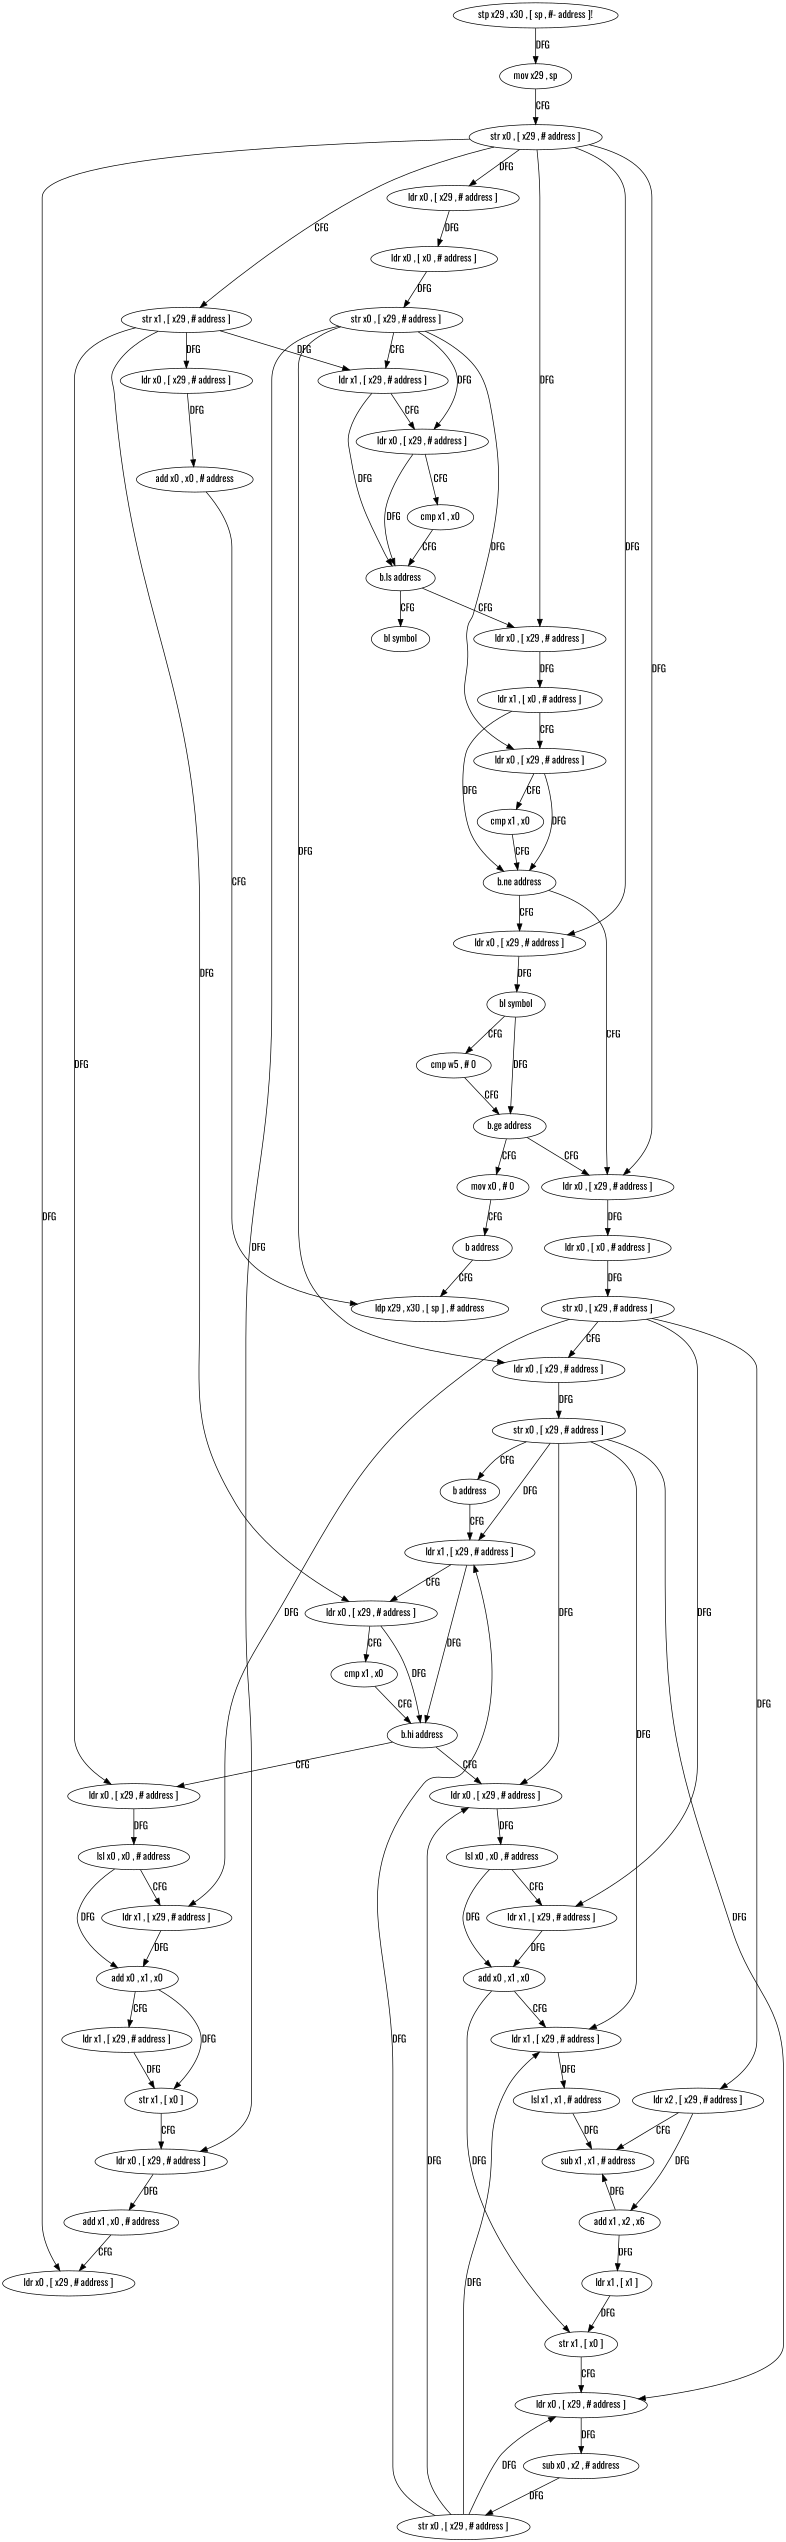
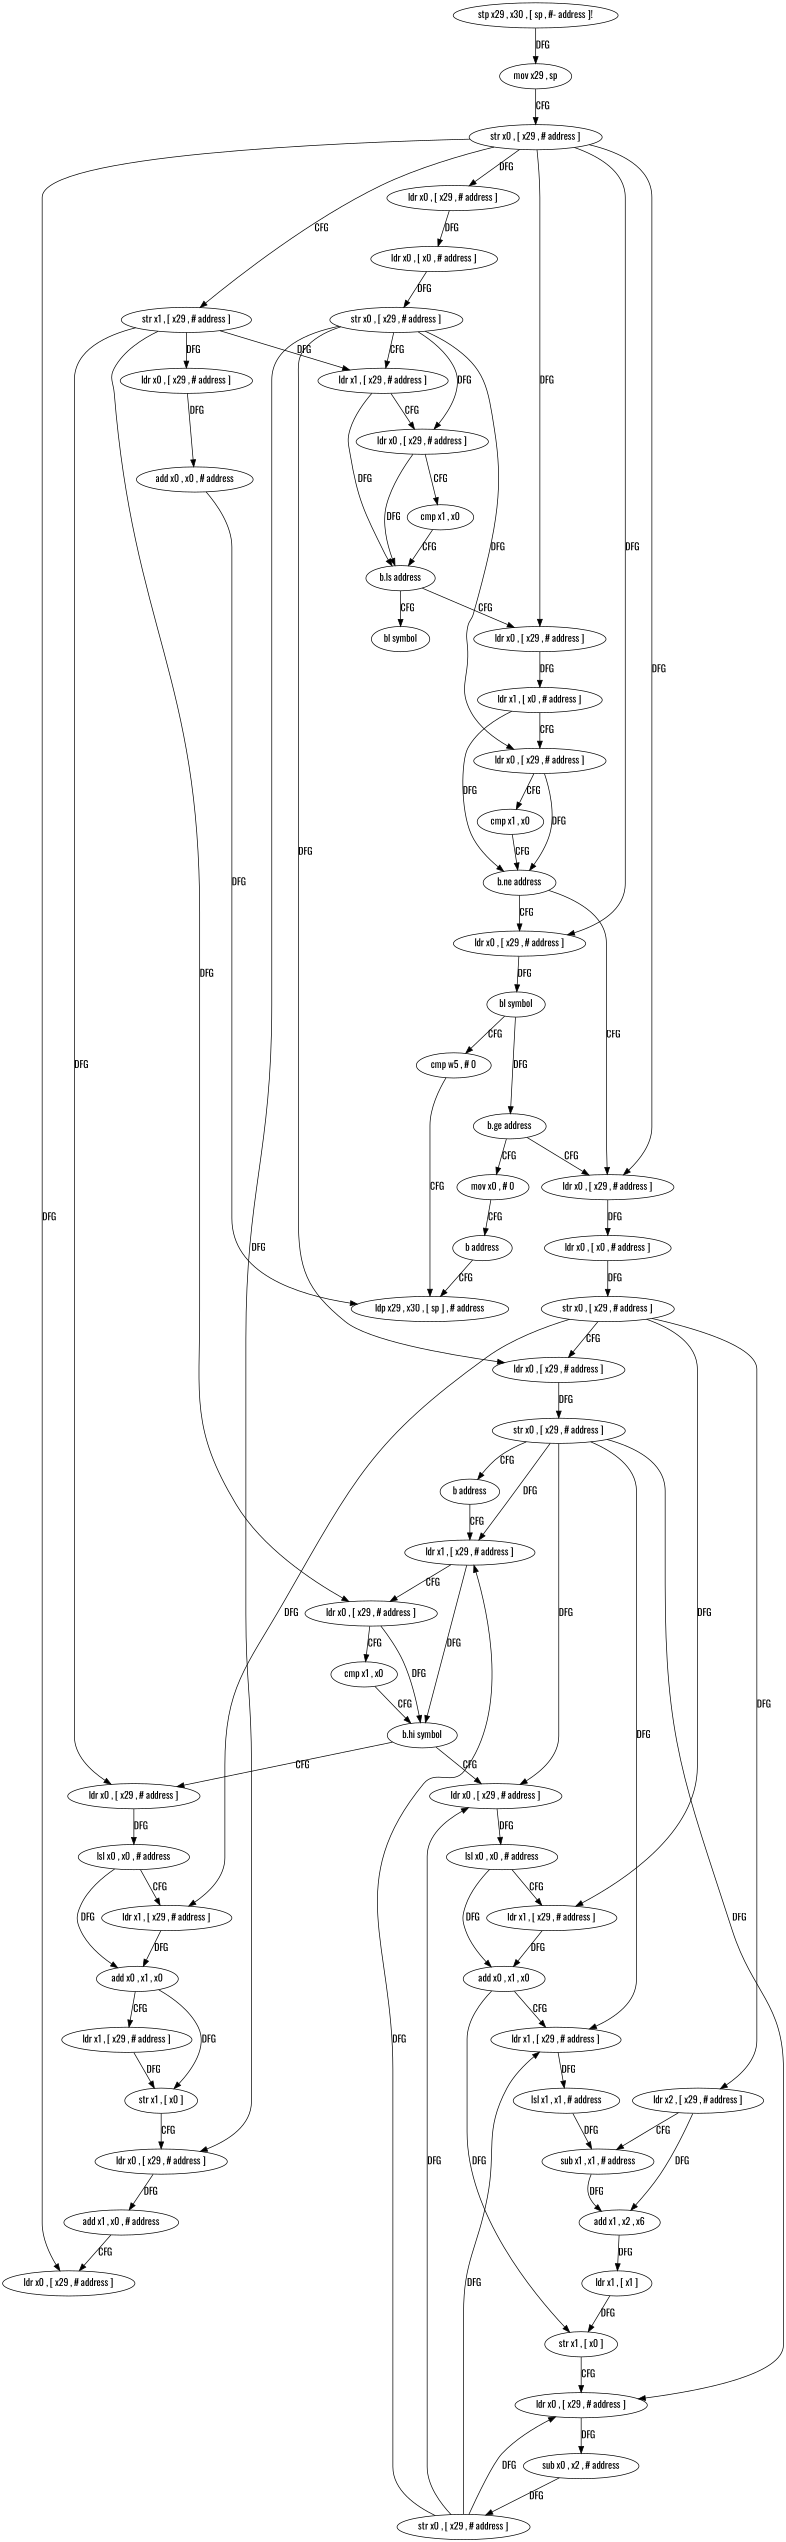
  digraph {
    fontname=Oswald
    node [fontname=Oswald]
    edge [fontname=Oswald]
    n1 [label="stp x29 , x30 , [ sp , #- address ]!"]
    n2 [label="mov x29 , sp"]
    n3 [label="str x0 , [ x29 , # address ]"]
    n4 [label="str x1 , [ x29 , # address ]"]
    n5 [label="ldr x0 , [ x29 , # address ]"]
    n6 [label="ldr x0 , [ x29 , # address ]"]
    n7 [label="ldr x0 , [ x29 , # address ]"]
    n8 [label="ldr x0 , [ x29 , # address ]"]
    n9 [label="ldr x0 , [ x29 , # address ]"]
    n10 [label="ldr x1 , [ x29 , # address ]"]
    n11 [label="ldr x0 , [ x29 , # address ]"]
    n12 [label="ldr x0 , [ x29 , # address ]"]
    n13 [label="ldr x0 , [ x29 , # address ]"]
    n14 [label="ldr x0 , [ x0 , # address ]"]
    n15 [label="ldr x1 , [ x0 , # address ]"]
    n16 [label="ldr x0 , [ x0 , # address ]"]
    n17 [label="bl symbol"]
    n18 [label="ldr x0 , [ x29 , # address ]"]
    n19 [label="b.ls address"]
-   n20 [label="b.hi address"]
+   n20 [label="b.hi symbol"]
    n21 [label="cmp x1 , x0"]
    n22 [label="lsl x0 , x0 , # address"]
    n23 [label="add x0 , x0 , # address"]
    n24 [label="ldr x1 , [ x29 , # address ]"]
    n25 [label="str x1 , [ x0 ]"]
    n26 [label="str x0 , [ x29 , # address ]"]
    n27 [label="ldr x0 , [ x29 , # address ]"]
    n28 [label="ldr x0 , [ x29 , # address ]"]
    n29 [label="ldr x0 , [ x29 , # address ]"]
    n30 [label="cmp x1 , x0"]
    n31 [label="b.ne address"]
    n32 [label="cmp x1 , x0"]
    n33 [label="str x0 , [ x29 , # address ]"]
    n34 [label="add x1 , x0 , # address"]
    n35 [label="bl symbol"]
    n36 [label="str x0 , [ x29 , # address ]"]
    n37 [label="cmp w5 , # 0"]
    n38 [label="b.ge address"]
    n39 [label="ldr x1 , [ x29 , # address ]"]
    n40 [label="ldr x2 , [ x29 , # address ]"]
    n41 [label="ldr x1 , [ x29 , # address ]"]
    n42 [label="add x0 , x1 , x0"]
    n43 [label="sub x1 , x1 , # address"]
    n44 [label="add x1 , x2 , x6"]
    n45 [label="add x0 , x1 , x0"]
    n46 [label="b address"]
    n47 [label="ldr x1 , [ x29 , # address ]"]
    n48 [label="ldr x0 , [ x29 , # address ]"]
    n49 [label="ldr x1 , [ x29 , # address ]"]
    n50 [label="ldr x0 , [ x29 , # address ]"]
    n51 [label="lsl x0 , x0 , # address"]
    n52 [label="lsl x1 , x1 , # address"]
    n53 [label="sub x0 , x2 , # address"]
    n54 [label="mov x0 , # 0"]
    n55 [label="b address"]
    n56 [label="ldp x29 , x30 , [ sp ] , # address"]
    n57 [label="str x1 , [ x0 ]"]
    n58 [label="ldr x1 , [ x1 ]"]
    n59 [label="str x0 , [ x29 , # address ]"]
    n1 -> n2 [label=DFG]
    n2 -> n3 [label=CFG]
    n3 -> n4 [label=CFG]
    n3 -> n5 [label=DFG]
    n3 -> n6 [label=DFG]
    n3 -> n7 [label=DFG]
    n3 -> n8 [label=DFG]
    n3 -> n9 [label=DFG]
    n4 -> n10 [label=DFG]
    n4 -> n11 [label=DFG]
    n4 -> n12 [label=DFG]
    n4 -> n13 [label=DFG]
    n5 -> n14 [label=DFG]
    n6 -> n15 [label=DFG]
    n7 -> n16 [label=DFG]
    n8 -> n17 [label=DFG]
    n10 -> n18 [label=CFG]
    n10 -> n19 [label=DFG]
    n11 -> n20 [label=DFG]
    n11 -> n21 [label=CFG]
    n12 -> n22 [label=DFG]
    n13 -> n23 [label=DFG]
    n14 -> n26 [label=DFG]
    n15 -> n27 [label=CFG]
    n15 -> n31 [label=DFG]
    n16 -> n36 [label=DFG]
    n17 -> n37 [label=CFG]
    n17 -> n38 [label=DFG]
    n18 -> n19 [label=DFG]
    n18 -> n30 [label=CFG]
    n19 -> n6 [label=CFG]
    n19 -> n35 [label=CFG]
    n20 -> n12 [label=CFG]
    n20 -> n48 [label=CFG]
    n21 -> n20 [label=CFG]
    n22 -> n41 [label=CFG]
    n22 -> n45 [label=DFG]
-   n23 -> n56 [label=CFG]
+   n23 -> n56 [label=DFG]
    n24 -> n25 [label=DFG]
    n25 -> n29 [label=CFG]
    n26 -> n10 [label=CFG]
    n26 -> n18 [label=DFG]
    n26 -> n27 [label=DFG]
    n26 -> n28 [label=DFG]
    n26 -> n29 [label=DFG]
    n27 -> n31 [label=DFG]
    n27 -> n32 [label=CFG]
    n28 -> n33 [label=DFG]
    n29 -> n34 [label=DFG]
    n30 -> n19 [label=CFG]
    n31 -> n7 [label=CFG]
    n31 -> n8 [label=CFG]
    n32 -> n31 [label=CFG]
    n33 -> n46 [label=CFG]
    n33 -> n47 [label=DFG]
    n33 -> n48 [label=DFG]
    n33 -> n49 [label=DFG]
    n33 -> n50 [label=DFG]
    n34 -> n9 [label=CFG]
    n36 -> n28 [label=CFG]
    n36 -> n39 [label=DFG]
    n36 -> n40 [label=DFG]
    n36 -> n41 [label=DFG]
-   n37 -> n38 [label=CFG]
+   n37 -> n56 [label=CFG]
    n38 -> n7 [label=CFG]
    n38 -> n54 [label=CFG]
    n39 -> n42 [label=DFG]
    n40 -> n43 [label=CFG]
    n40 -> n44 [label=DFG]
    n41 -> n45 [label=DFG]
    n42 -> n49 [label=CFG]
    n42 -> n57 [label=DFG]
-   n44 -> n43 [label=DFG]
+   n43 -> n44 [label=DFG]
    n44 -> n58 [label=DFG]
    n45 -> n24 [label=CFG]
    n45 -> n25 [label=DFG]
    n46 -> n47 [label=CFG]
    n47 -> n11 [label=CFG]
    n47 -> n20 [label=DFG]
    n48 -> n51 [label=DFG]
    n49 -> n52 [label=DFG]
    n50 -> n53 [label=DFG]
    n51 -> n39 [label=CFG]
    n51 -> n42 [label=DFG]
    n52 -> n43 [label=DFG]
    n53 -> n59 [label=DFG]
    n54 -> n55 [label=CFG]
    n55 -> n56 [label=CFG]
    n57 -> n50 [label=CFG]
    n58 -> n57 [label=DFG]
    n59 -> n47 [label=DFG]
    n59 -> n48 [label=DFG]
    n59 -> n49 [label=DFG]
    n59 -> n50 [label=DFG]
  }
